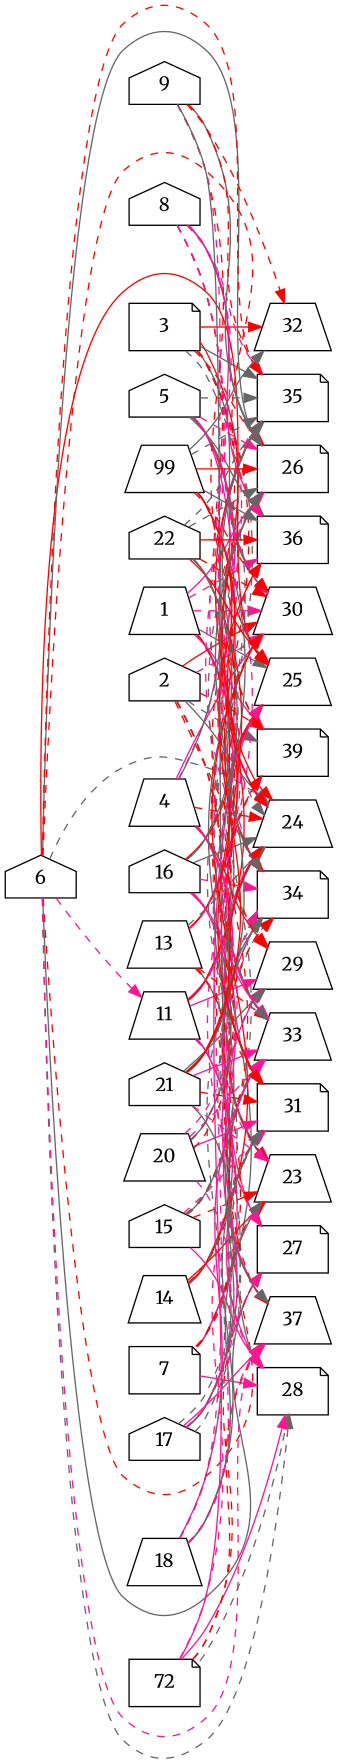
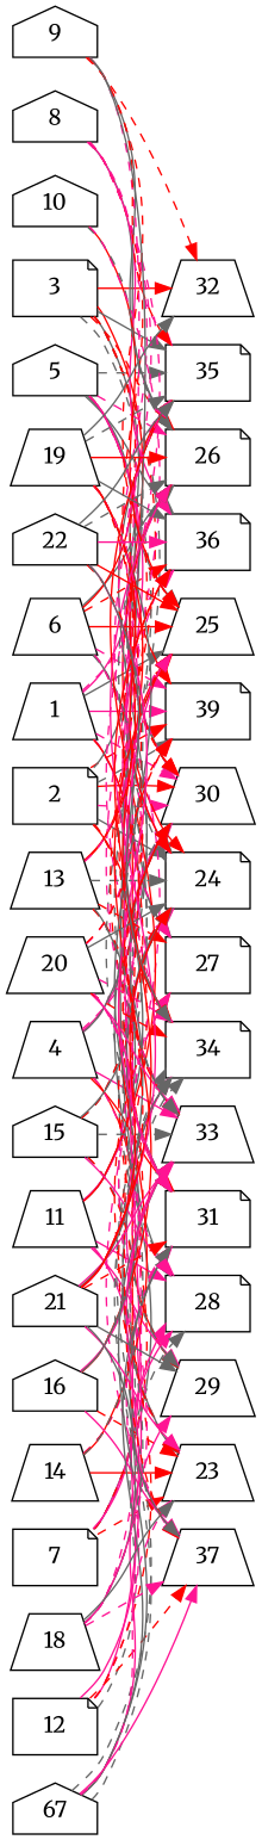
  digraph {
    fontname=Merriweather
    rankdir=LR
    node [alpha=0.03 fontname=Merriweather shape=trapezium]
    edge [color=deeppink fontname=Merriweather style=dashed]
    1 [alpha=0.04 expect_size=5887302687231355904]
    25 [alpha=0.17 expect_size=11538886225592320]
    26 [alpha=0.19 expect_size=4819417765856172032 shape=note]
    29 [alpha=0.04 expect_size=54942858899961064]
    30 [expect_size=3970748107691787776]
    31 [expect_size=19156837066250564 shape=note]
    33 [alpha=0.00 expect_size=166880445774837055488]
    34 [alpha=0.12 expect_size=1505108117127233280 shape=note]
    36 [alpha=0.02 expect_size=19966885183142088 shape=note]
    39 [alpha=0.13 expect_size=13085619202265876267008 shape=note]
-   2 [alpha=0.08 expect_size=328761683457017472 shape=house]
+   2 [alpha=0.08 expect_size=328761683457017472 shape=note]
    23 [alpha=0.17 expect_size=65210734373568088]
-   24 [alpha=0.16 expect_size=3016226929352780800]
+   24 [alpha=0.16 expect_size=3016226929352780800 shape=note]
    35 [expect_size=714905607176020736 shape=note]
    3 [alpha=0.19 expect_size=8621602338024634368 shape=note]
    32 [alpha=0.18 expect_size=3570210242884490752]
    4 [alpha=0.11 expect_size=7056080894466506752]
    5 [alpha=0.05 expect_size=9521391904836176 shape=house]
    27 [alpha=0.14 expect_size=1902835473306921728 shape=note]
-   6 [alpha=0.12 expect_size=318338636000151360 shape=house]
+   6 [alpha=0.12 expect_size=318338636000151360]
    28 [alpha=0.19 expect_size=195254516220143712 shape=note]
    37 [alpha=0.02 expect_size=3031711221767088128]
    7 [expect_size=8256432797401883869184 shape=note]
    8 [alpha=0.08 expect_size=1923327481605783808 shape=house]
    9 [expect_size=221071930035813568 shape=house]
+   10 [alpha=0.16 expect_size=61818492197797888000 shape=house]
    11 [alpha=0.09 expect_size=156317177735780000]
-   12 [alpha=0.19 expect_size=11358793156628572012544 shape=note label=72]
+   12 [alpha=0.19 expect_size=11358793156628572012544 shape=note]
    13 [alpha=0.05 expect_size=212831472238121600]
    14 [alpha=0.08 expect_size=6840144461910184558592]
    15 [alpha=0.20 expect_size=441163673227710592 shape=house]
    16 [alpha=0.08 expect_size=1044335569607538176 shape=house]
-   17 [alpha=0.17 expect_size=10471882330421714944 shape=house]
+   17 [alpha=0.17 expect_size=10471882330421714944 shape=house label=67]
    18 [alpha=0.09 expect_size=1747652597192017664]
-   19 [alpha=0.17 expect_size=158157752517271360 label=99]
+   19 [alpha=0.17 expect_size=158157752517271360]
    20 [alpha=0.04 expect_size=48889754195316441088]
    21 [alpha=0.13 expect_size=35989615455216788 shape=house]
    22 [alpha=0.15 expect_size=38585322284072960 shape=house]
    1 -> 25 [color=gray40 style=solid]
    1 -> 26 [style=solid]
    1 -> 29 [color=gray40]
    1 -> 30
    1 -> 31 [style=solid]
    1 -> 33
    1 -> 34 [color=red style=solid]
    1 -> 36
    1 -> 39 [style=solid]
    2 -> 30
    2 -> 30 [color=red style=solid]
    2 -> 33 [color=gray40]
-   2 -> 34 [color=red]
+   2 -> 34 [color=red style=solid]
    2 -> 39 [color=gray40]
    2 -> 39 [color=red]
    2 -> 23 [color=red]
    2 -> 24 [color=gray40 style=solid]
-   16 -> 35 [color=gray40 style=solid]
+   2 -> 35 [color=gray40 style=solid]
    3 -> 26 [color=red]
    3 -> 30 [color=gray40 style=solid]
    3 -> 31 [color=gray40]
    3 -> 33 [color=red]
-   3 -> 34
    3 -> 39 [color=red]
    3 -> 24 [color=gray40]
    3 -> 24 [color=red style=solid]
    3 -> 35 [color=gray40 style=solid]
    3 -> 32 [color=red style=solid]
    4 -> 26
    4 -> 29 [color=red style=solid]
    4 -> 30 [style=solid]
    4 -> 31 [color=red style=solid]
    4 -> 33 [style=solid]
-   4 -> 23 [style=solid]
-   4 -> 24 [color=red]
+   4 -> 23
+   4 -> 24
    4 -> 35 [color=gray40 style=solid]
    5 -> 25 [color=gray40 style=solid]
    5 -> 26
    5 -> 30 [color=gray40 style=solid]
    5 -> 33 [color=gray40]
    5 -> 34 [color=red]
    5 -> 36 [color=gray40 style=solid]
    5 -> 24 [style=solid]
    5 -> 35 [color=gray40]
    5 -> 27 [style=solid]
    6 -> 25 [color=red style=solid]
    6 -> 26 [color=gray40 style=solid]
    6 -> 31 [color=red]
    6 -> 36 [color=red]
-   6 -> 11
+   6 -> 39
    6 -> 24 [color=gray40]
-   6 -> 35 [color=red]
+   6 -> 35 [color=red style=solid]
    6 -> 27 [color=gray40 style=solid]
    6 -> 28 [color=gray40]
    6 -> 37
    7 -> 30 [color=gray40 style=solid]
    7 -> 31 [color=red]
    7 -> 33 [color=gray40]
    7 -> 34 [style=solid]
    7 -> 23 [color=red]
    7 -> 24 [color=red]
    7 -> 28 [style=solid]
    8 -> 26 [color=gray40 style=solid]
    8 -> 30
    8 -> 34
    8 -> 36 [style=solid]
    8 -> 39 [color=red]
    8 -> 24
    8 -> 35
    9 -> 25 [color=red]
    9 -> 26 [color=gray40 style=solid]
    9 -> 34
    9 -> 35 [color=red]
    9 -> 32 [color=red]
    9 -> 28 [color=gray40 style=solid]
+   10 -> 25 [color=red style=solid]
+   10 -> 26 [color=gray40]
+   10 -> 33
    11 -> 25 [color=gray40 style=solid]
    11 -> 29 [style=solid]
    11 -> 30 [color=gray40 style=solid]
    11 -> 39
    11 -> 23
    11 -> 24 [style=solid]
    11 -> 35 [color=red style=solid]
    11 -> 28 [style=solid]
    11 -> 37 [style=solid]
    12 -> 25 [style=solid]
    12 -> 31
    12 -> 27 [color=red]
    12 -> 28 [color=gray40]
    12 -> 28 [style=solid]
    12 -> 37 [color=red]
    13 -> 25 [color=red style=solid]
    13 -> 26 [color=red style=solid]
    13 -> 31 [color=red]
    13 -> 33 [color=red]
    13 -> 23 [color=gray40 style=solid]
    13 -> 24 [color=gray40]
    13 -> 35
    13 -> 27 [color=red]
    14 -> 30 [color=red style=solid]
-   14 -> 31 [color=red]
-   14 -> 33 [color=red style=solid]
+   14 -> 31
+   14 -> 33 [color=red]
    14 -> 23 [color=red style=solid]
    14 -> 24 [color=gray40]
    15 -> 26 [color=gray40]
    15 -> 29 [color=gray40]
-   15 -> 31
    15 -> 33 [color=gray40]
    15 -> 36 [color=red]
    15 -> 23 [color=red]
    15 -> 24 [color=gray40 style=solid]
    15 -> 28 [style=solid]
    16 -> 25 [color=red style=solid]
    16 -> 30 [color=red]
    16 -> 33 [style=solid]
    16 -> 34
    16 -> 23 [color=red]
    16 -> 24 [color=gray40 style=solid]
    16 -> 37 [style=solid]
    17 -> 29 [style=solid]
    17 -> 31 [color=gray40 style=solid]
    17 -> 33 [color=gray40 style=solid]
    17 -> 34 [color=gray40]
    17 -> 34 [color=gray40]
    17 -> 23
    17 -> 37 [style=solid]
    18 -> 31 [color=gray40 style=solid]
    18 -> 33 [style=solid]
    18 -> 34 [color=gray40]
    18 -> 36
    18 -> 23 [color=gray40 style=solid]
    18 -> 27
    18 -> 37
    19 -> 26 [color=red style=solid]
    19 -> 30 [color=red]
    19 -> 31 [color=gray40 style=solid]
    19 -> 34 [color=red style=solid]
    19 -> 36 [color=gray40 style=solid]
    19 -> 24 [color=red style=solid]
    19 -> 35 [color=gray40]
    19 -> 32 [color=gray40 style=solid]
    19 -> 27
    19 -> 37 [color=red]
    20 -> 25
    20 -> 31 [style=solid]
-   20 -> 33
+   20 -> 33 [style=solid]
    20 -> 34 [color=red]
    20 -> 34
    20 -> 39 [color=red]
    20 -> 24 [color=gray40 style=solid]
    20 -> 28
-   21 -> 26 [color=gray40 style=solid]
+   21 -> 26 [style=solid]
    21 -> 29 [color=gray40 style=solid]
    21 -> 31 [color=red]
    21 -> 33 [style=solid]
    21 -> 34 [color=gray40 style=solid]
    21 -> 36 [color=red style=solid]
    21 -> 39 [color=red]
-   21 -> 23
+   21 -> 23 [style=solid]
    21 -> 24 [color=red style=solid]
    21 -> 37 [color=gray40 style=solid]
    22 -> 25 [color=red style=solid]
    22 -> 26 [color=gray40]
-   22 -> 29 [color=red]
    22 -> 30 [color=red]
-   22 -> 31 [color=red style=solid]
+   22 -> 31 [style=solid]
    22 -> 33 [color=gray40]
    22 -> 34 [color=gray40 style=solid]
-   22 -> 36 [color=red style=solid]
-   22 -> 35 [color=gray40]
+   22 -> 36 [style=solid]
+   22 -> 35 [color=gray40 style=solid]
  }
